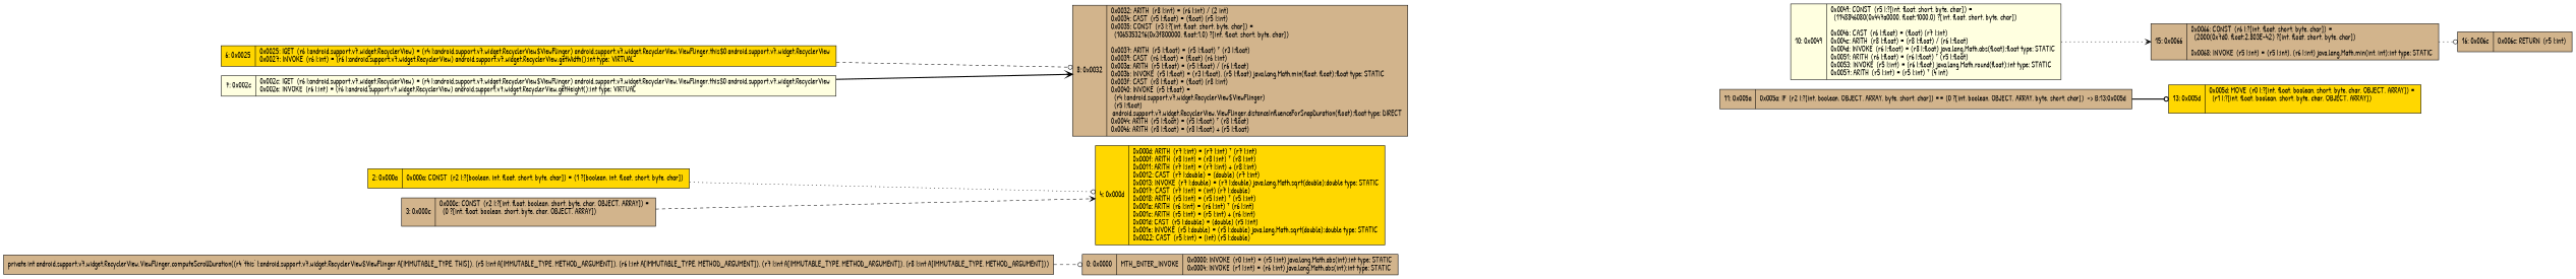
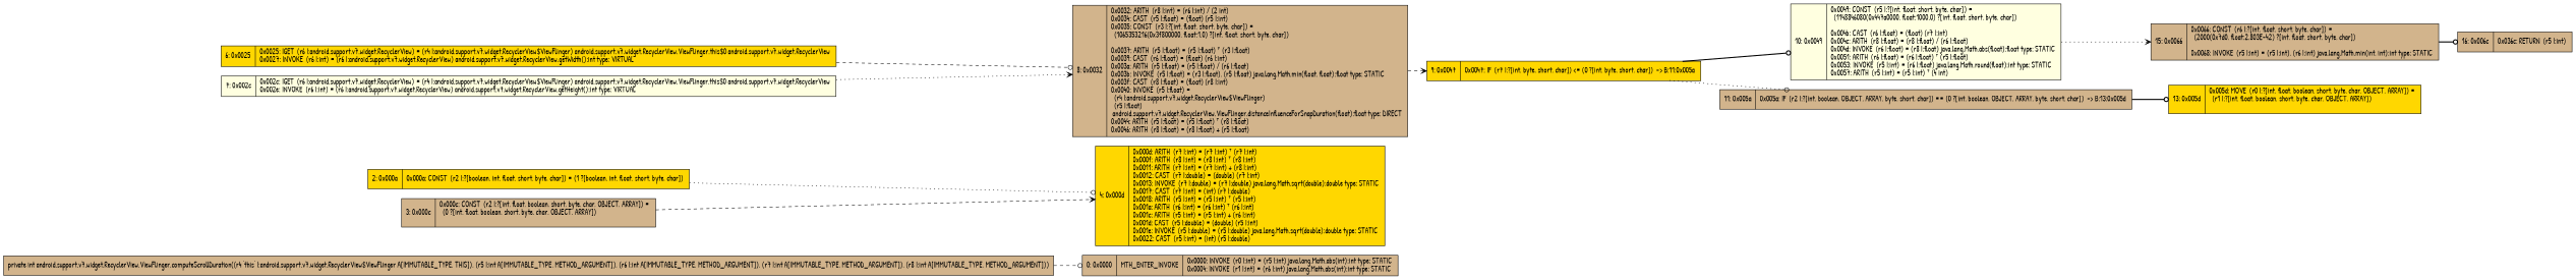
  digraph {
    fontname="Patrick Hand"
    rankdir=LR
    node [fillcolor=tan fontname="Patrick Hand" shape=record style=filled]
    edge [arrowhead=odot fontname="Patrick Hand" style=dotted]
    n1 [label="{0\:\ 0x0000|MTH_ENTER_INVOKE\l|0x0000: INVOKE  (r0 I:int) = (r5 I:int) java.lang.Math.abs(int):int type: STATIC \l0x0004: INVOKE  (r1 I:int) = (r6 I:int) java.lang.Math.abs(int):int type: STATIC \l}"]
    n2 [fillcolor=gold label="{2\:\ 0x000a|0x000a: CONST  (r2 I:?[boolean, int, float, short, byte, char]) = (1 ?[boolean, int, float, short, byte, char]) \l}"]
    n3 [fillcolor=gold label="{4\:\ 0x000d|0x000d: ARITH  (r7 I:int) = (r7 I:int) * (r7 I:int) \l0x000f: ARITH  (r8 I:int) = (r8 I:int) * (r8 I:int) \l0x0011: ARITH  (r7 I:int) = (r7 I:int) + (r8 I:int) \l0x0012: CAST  (r7 I:double) = (double) (r7 I:int) \l0x0013: INVOKE  (r7 I:double) = (r7 I:double) java.lang.Math.sqrt(double):double type: STATIC \l0x0017: CAST  (r7 I:int) = (int) (r7 I:double) \l0x0018: ARITH  (r5 I:int) = (r5 I:int) * (r5 I:int) \l0x001a: ARITH  (r6 I:int) = (r6 I:int) * (r6 I:int) \l0x001c: ARITH  (r5 I:int) = (r5 I:int) + (r6 I:int) \l0x001d: CAST  (r5 I:double) = (double) (r5 I:int) \l0x001e: INVOKE  (r5 I:double) = (r5 I:double) java.lang.Math.sqrt(double):double type: STATIC \l0x0022: CAST  (r5 I:int) = (int) (r5 I:double) \l}"]
    n4 [label="{3\:\ 0x000c|0x000c: CONST  (r2 I:?[int, float, boolean, short, byte, char, OBJECT, ARRAY]) = \l  (0 ?[int, float, boolean, short, byte, char, OBJECT, ARRAY])\l \l}"]
    n5 [fillcolor=gold label="{6\:\ 0x0025|0x0025: IGET  (r6 I:android.support.v7.widget.RecyclerView) = (r4 I:android.support.v7.widget.RecyclerView$ViewFlinger) android.support.v7.widget.RecyclerView.ViewFlinger.this$0 android.support.v7.widget.RecyclerView \l0x0027: INVOKE  (r6 I:int) = (r6 I:android.support.v7.widget.RecyclerView) android.support.v7.widget.RecyclerView.getWidth():int type: VIRTUAL \l}"]
    n6 [label="{8\:\ 0x0032|0x0032: ARITH  (r8 I:int) = (r6 I:int) \/ (2 int) \l0x0034: CAST  (r5 I:float) = (float) (r5 I:int) \l0x0035: CONST  (r3 I:?[int, float, short, byte, char]) = \l  (1065353216(0x3f800000, float:1.0) ?[int, float, short, byte, char])\l \l0x0037: ARITH  (r5 I:float) = (r5 I:float) * (r3 I:float) \l0x0039: CAST  (r6 I:float) = (float) (r6 I:int) \l0x003a: ARITH  (r5 I:float) = (r5 I:float) \/ (r6 I:float) \l0x003b: INVOKE  (r5 I:float) = (r3 I:float), (r5 I:float) java.lang.Math.min(float, float):float type: STATIC \l0x003f: CAST  (r8 I:float) = (float) (r8 I:int) \l0x0040: INVOKE  (r5 I:float) = \l  (r4 I:android.support.v7.widget.RecyclerView$ViewFlinger)\l  (r5 I:float)\l android.support.v7.widget.RecyclerView.ViewFlinger.distanceInfluenceForSnapDuration(float):float type: DIRECT \l0x0044: ARITH  (r5 I:float) = (r5 I:float) * (r8 I:float) \l0x0046: ARITH  (r8 I:float) = (r8 I:float) + (r5 I:float) \l}"]
    n7 [fillcolor=lightyellow label="{7\:\ 0x002c|0x002c: IGET  (r6 I:android.support.v7.widget.RecyclerView) = (r4 I:android.support.v7.widget.RecyclerView$ViewFlinger) android.support.v7.widget.RecyclerView.ViewFlinger.this$0 android.support.v7.widget.RecyclerView \l0x002e: INVOKE  (r6 I:int) = (r6 I:android.support.v7.widget.RecyclerView) android.support.v7.widget.RecyclerView.getHeight():int type: VIRTUAL \l}"]
+   n8 [fillcolor=gold label="{9\:\ 0x0047|0x0047: IF  (r7 I:?[int, byte, short, char]) \<= (0 ?[int, byte, short, char])  \-\> B:11:0x005a \l}"]
    n9 [fillcolor=lightyellow label="{10\:\ 0x0049|0x0049: CONST  (r5 I:?[int, float, short, byte, char]) = \l  (1148846080(0x447a0000, float:1000.0) ?[int, float, short, byte, char])\l \l0x004b: CAST  (r6 I:float) = (float) (r7 I:int) \l0x004c: ARITH  (r8 I:float) = (r8 I:float) \/ (r6 I:float) \l0x004d: INVOKE  (r6 I:float) = (r8 I:float) java.lang.Math.abs(float):float type: STATIC \l0x0051: ARITH  (r6 I:float) = (r6 I:float) * (r5 I:float) \l0x0053: INVOKE  (r5 I:int) = (r6 I:float) java.lang.Math.round(float):int type: STATIC \l0x0057: ARITH  (r5 I:int) = (r5 I:int) * (4 int) \l}"]
    n10 [label="{11\:\ 0x005a|0x005a: IF  (r2 I:?[int, boolean, OBJECT, ARRAY, byte, short, char]) == (0 ?[int, boolean, OBJECT, ARRAY, byte, short, char])  \-\> B:13:0x005d \l}"]
    n11 [label="{15\:\ 0x0066|0x0066: CONST  (r6 I:?[int, float, short, byte, char]) = \l  (2000(0x7d0, float:2.803E\-42) ?[int, float, short, byte, char])\l \l0x0068: INVOKE  (r5 I:int) = (r5 I:int), (r6 I:int) java.lang.Math.min(int, int):int type: STATIC \l}"]
    n12 [fillcolor=gold label="{13\:\ 0x005d|0x005d: MOVE  (r0 I:?[int, float, boolean, short, byte, char, OBJECT, ARRAY]) = \l  (r1 I:?[int, float, boolean, short, byte, char, OBJECT, ARRAY])\l \l}"]
-   n13 [label="{16\:\ 0x006c|0x006c: RETURN  (r5 I:int) \l}"]
+   n13 [label="{16\:\ 0x006c|0x036c: RETURN  (r5 I:int) \l}"]
    n14 [label="{private int android.support.v7.widget.RecyclerView.ViewFlinger.computeScrollDuration((r4 'this' I:android.support.v7.widget.RecyclerView$ViewFlinger A[IMMUTABLE_TYPE, THIS]), (r5 I:int A[IMMUTABLE_TYPE, METHOD_ARGUMENT]), (r6 I:int A[IMMUTABLE_TYPE, METHOD_ARGUMENT]), (r7 I:int A[IMMUTABLE_TYPE, METHOD_ARGUMENT]), (r8 I:int A[IMMUTABLE_TYPE, METHOD_ARGUMENT])) }"]
    n2 -> n3
    n4 -> n3 [arrowhead=vee style=dashed]
    n5 -> n6 [style=dashed]
-   n7 -> n6 [arrowhead=vee style=bold]
+   n6 -> n8 [arrowhead=vee style=dashed]
+   n7 -> n6 [arrowhead=vee]
+   n8 -> n9 [style=bold]
+   n8 -> n10
    n9 -> n11 [arrowhead=vee]
    n10 -> n12 [style=bold]
-   n11 -> n13
+   n11 -> n13 [style=bold]
    n14 -> n1 [style=dashed]
  }
